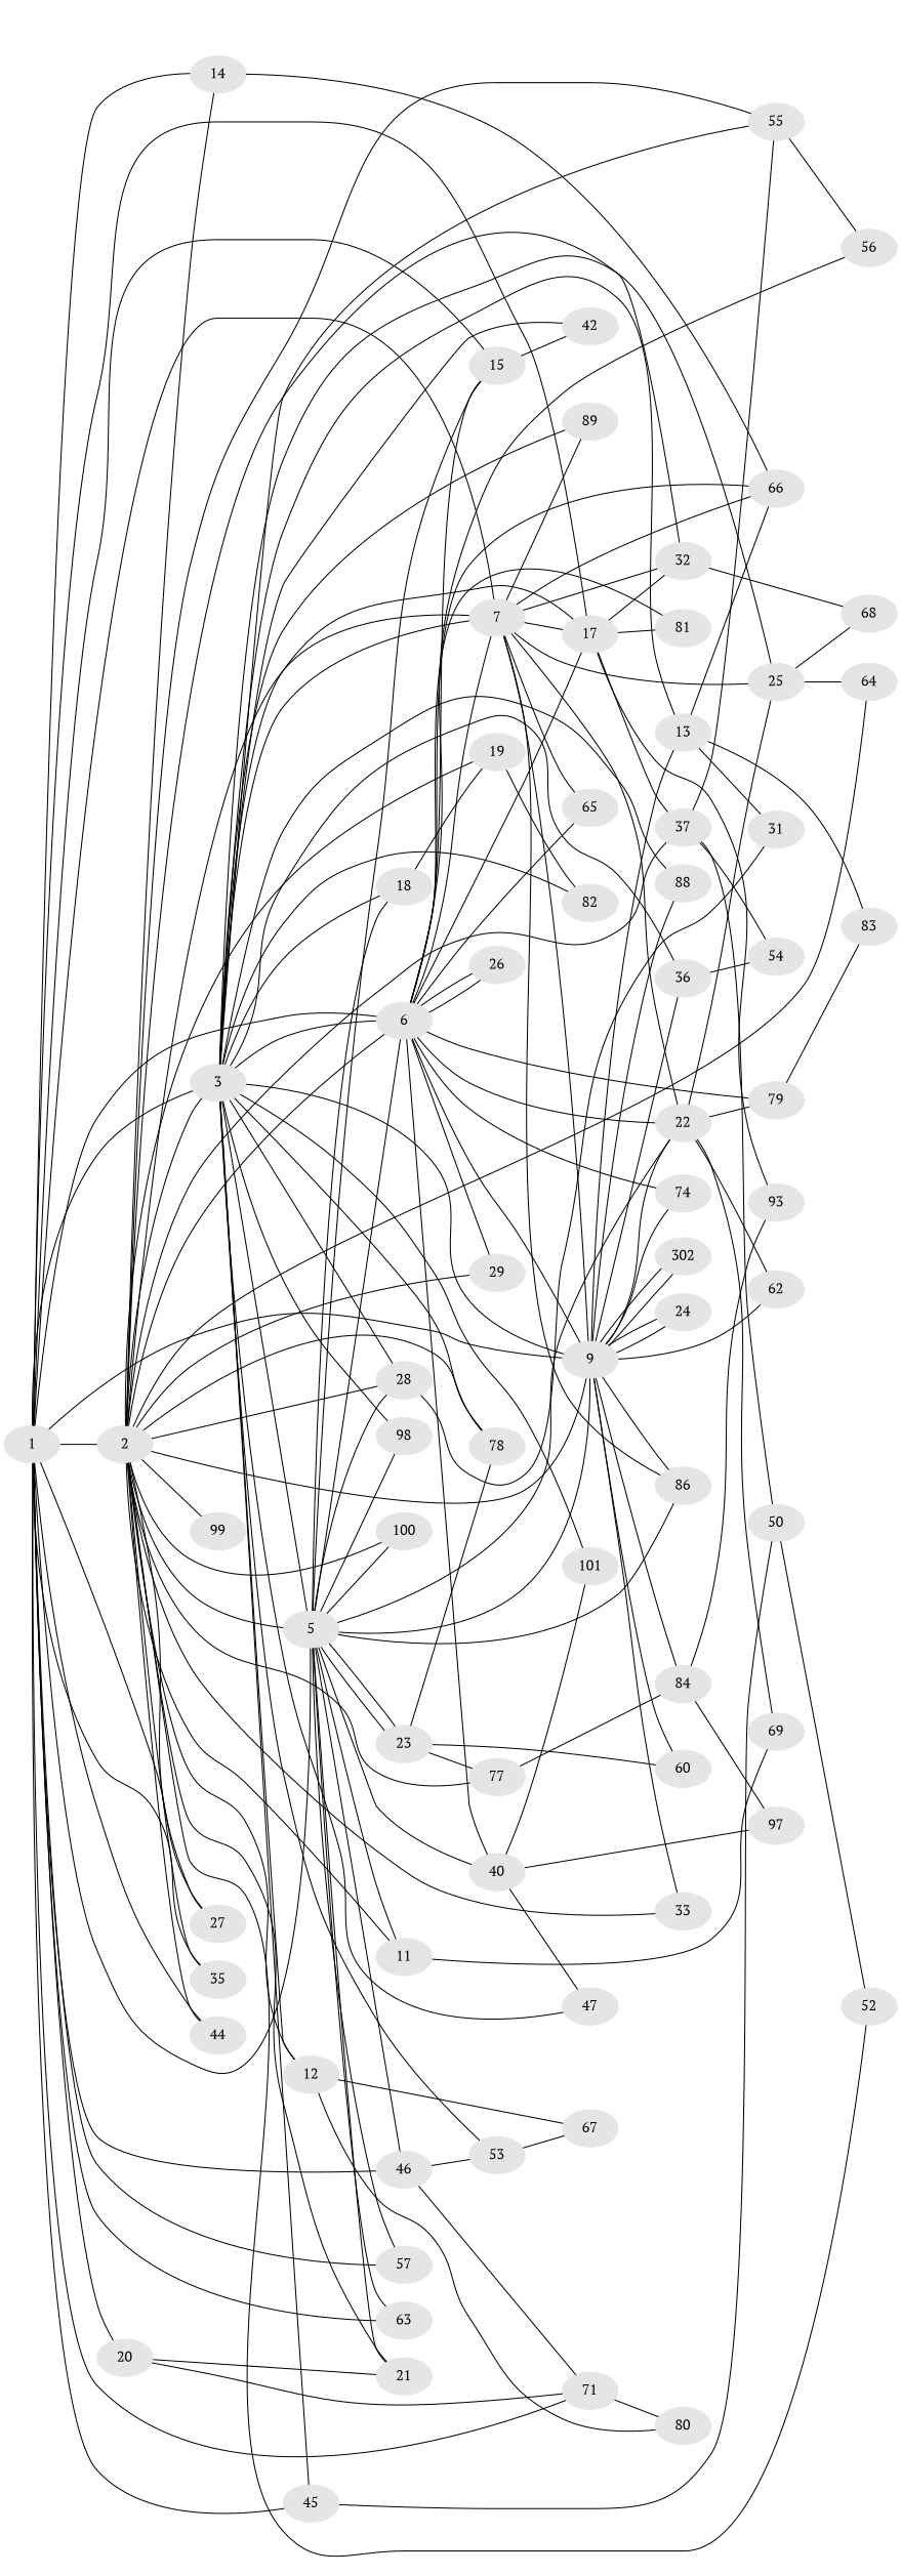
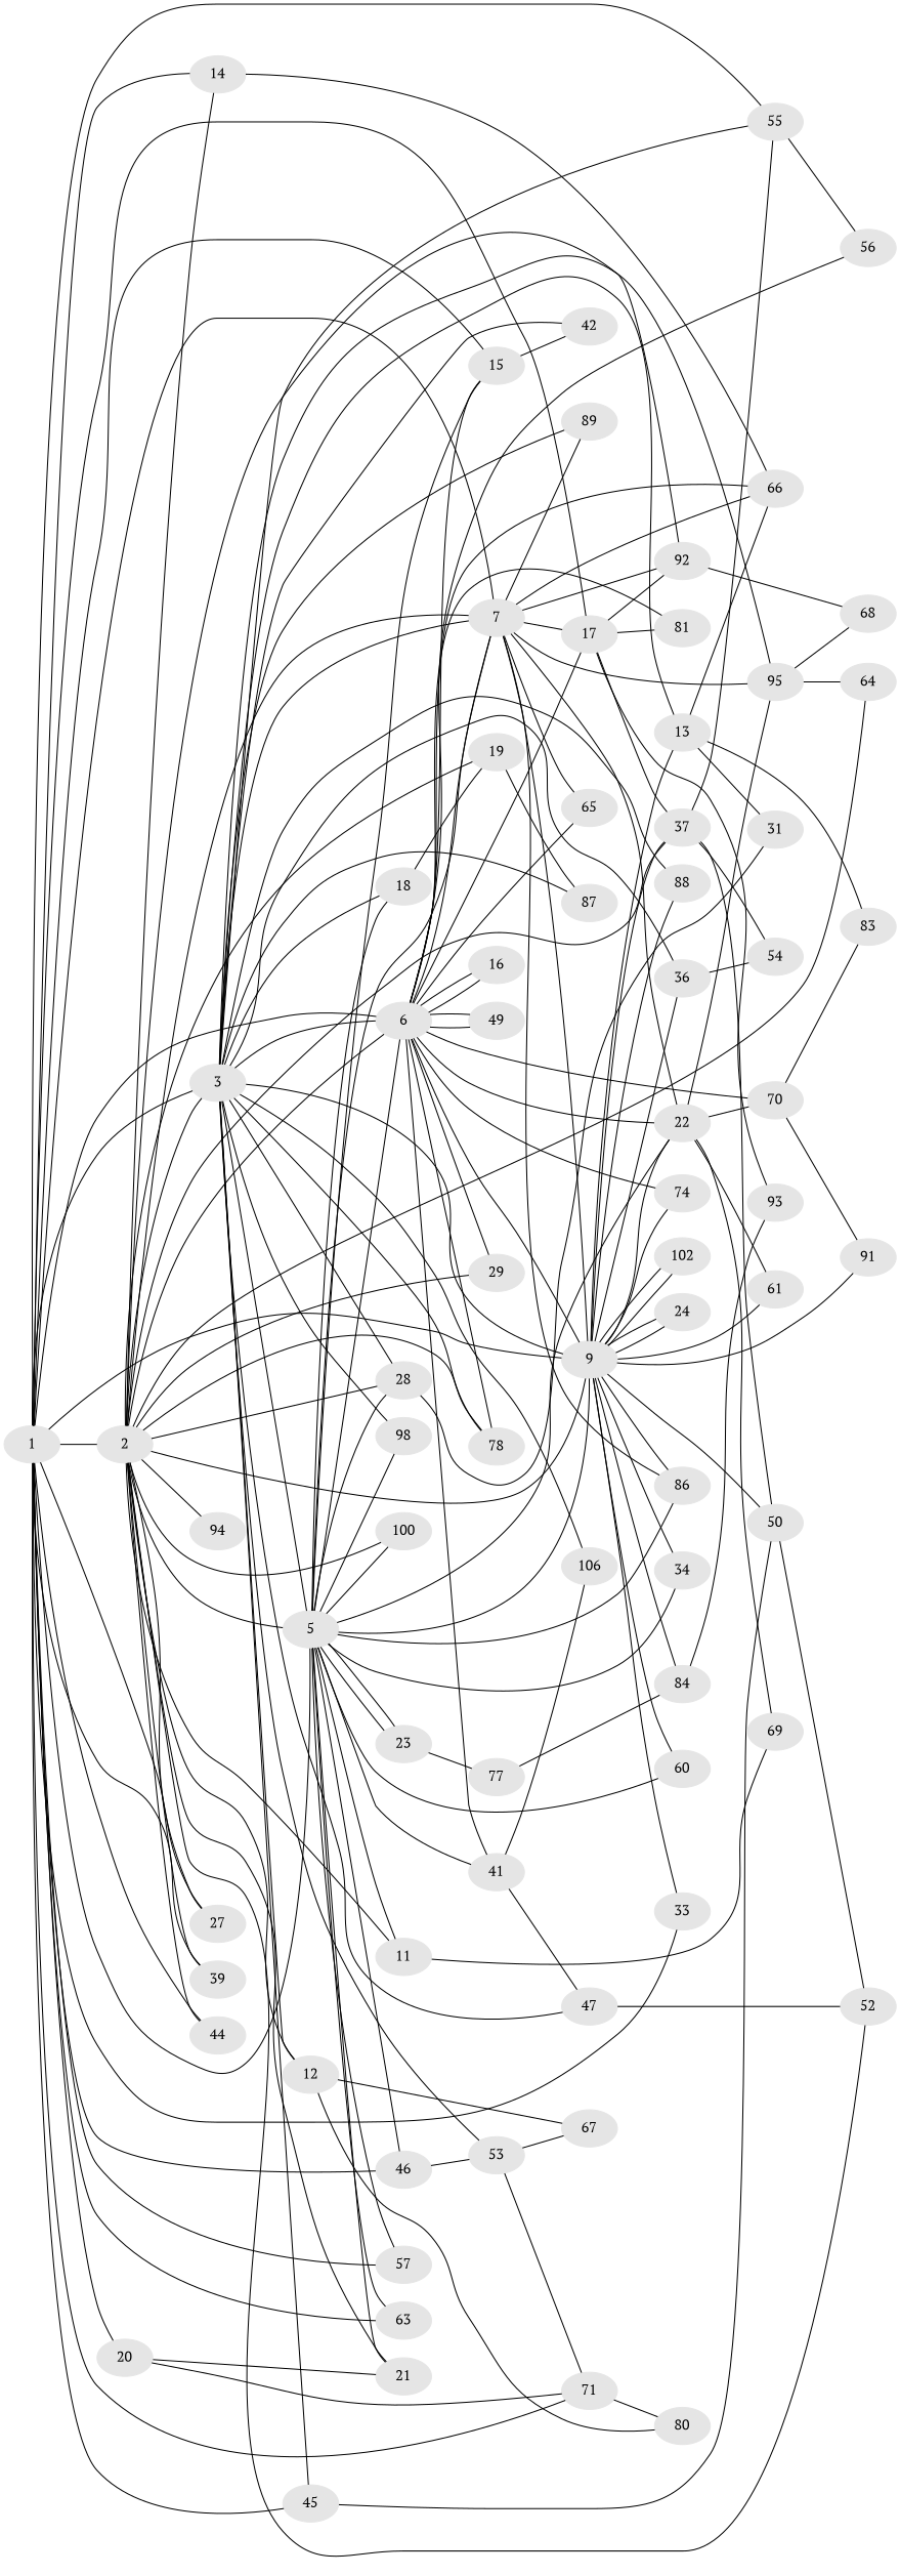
  graph {
    fontname="PT Serif"
    rankdir=LR
    node [color=gray90 fontname="PT Serif" style=filled]
    edge [fontname="PT Serif"]
    1 [super="+8"]
    2 [super="+4"]
    3 [super="+10"]
    5 [super="+26"]
    6 [super="+38"]
    7 [super="+40"]
    9 [super="+73"]
    14
    15
    17 [super="+39"]
    20
    27
    33
-   35
+   35 [label=39]
    44
    45 [super="+90"]
    46 [super="+85"]
    55 [super="+99"]
    57
    63
    71
    11 [super="+75"]
    12
    19
    21 [super="+48"]
    28 [super="+70"]
    29
-   32 [super="+51"]
+   32 [super="+51" label=92]
    37 [super="+43"]
    52
    64 [super="+82"]
    77
    78 [super="+92"]
-   94 [label=99]
+   94
    100
    13 [super="+76"]
    18
-   25 [super="+30"]
+   25 [super="+30" label=95]
    36
    42
    47 [super="+61"]
    53
-   87 [label=82]
+   87
    88
    89
    98
-   101
+   101 [label=106]
    22 [super="+58"]
    23
-   41 [label=40]
+   34
+   41
    60
    86 [super="+96"]
-   16 [label=26]
+   16
+   49
    56
    65
    66 [super="+95"]
    74
-   79
+   79 [label=70]
    81
    24
    50
-   62
+   62 [label=61]
    84
-   102 [label=302]
+   91
+   102
    93
    80
    69
    67
    31
    68
    54
    83
-   97
    1 -- 2 [weight=4]
    1 -- 3 [weight=4]
    1 -- 5 [weight=2]
    1 -- 6 [weight=2]
    1 -- 7 [weight=2]
    1 -- 9 [weight=2]
    1 -- 14
    1 -- 15
    1 -- 17
    1 -- 20 [weight=2]
    1 -- 27
-   2 -- 33
+   1 -- 33
    1 -- 35
    1 -- 44
    1 -- 45
    1 -- 46
-   2 -- 55
+   1 -- 55
    1 -- 57
    1 -- 63
    1 -- 71
    2 -- 3 [weight=4]
    2 -- 5 [weight=2]
    2 -- 6 [weight=2]
    2 -- 7 [weight=2]
    2 -- 9 [weight=3]
    2 -- 14
    2 -- 27
    2 -- 35
    2 -- 44
    2 -- 11 [weight=2]
    2 -- 12
    2 -- 19
    2 -- 21
    2 -- 28
    2 -- 29
    2 -- 32
    2 -- 37
    2 -- 52
    2 -- 64
-   2 -- 77
    2 -- 78
    2 -- 94 [weight=2]
    2 -- 100
    3 -- 5 [weight=2]
    3 -- 6 [weight=2]
    3 -- 7 [weight=2]
    3 -- 9 [weight=2]
-   3 -- 17
    3 -- 45
    3 -- 55
    3 -- 12
    3 -- 28
    3 -- 78
    3 -- 13
    3 -- 18
    3 -- 25
    3 -- 36
    3 -- 42
    3 -- 47
    3 -- 53
    3 -- 87
    3 -- 88
    3 -- 89
    3 -- 98
    3 -- 101
    5 -- 6
+   5 -- 7
    5 -- 9
    5 -- 15
    5 -- 46
    5 -- 57
    5 -- 63
    5 -- 11
    5 -- 21
    5 -- 28
    5 -- 100
    5 -- 18
    5 -- 98
    5 -- 22
    5 -- 23
    5 -- 23
+   5 -- 34
    5 -- 41
-   23 -- 60
+   5 -- 60
    5 -- 86
    6 -- 7
    6 -- 9
    6 -- 15
    6 -- 17
    6 -- 29
-   23 -- 78
+   6 -- 78
    6 -- 22
    6 -- 41
    6 -- 16
    6 -- 16
+   6 -- 49
+   6 -- 49
    6 -- 56
    6 -- 65
    6 -- 66
    6 -- 74
    6 -- 79
    6 -- 81
    7 -- 9
    7 -- 17
    7 -- 32
    7 -- 25
    7 -- 89
    7 -- 22
    7 -- 86
    7 -- 65
    7 -- 66
    9 -- 33
+   9 -- 37
    9 -- 13
    9 -- 36
    9 -- 88
    9 -- 22
+   9 -- 34
    9 -- 60
    9 -- 86
    9 -- 74
    9 -- 24
    9 -- 24
+   9 -- 50
    9 -- 62
    9 -- 84
+   9 -- 91
    9 -- 102
    9 -- 102
    14 -- 66
    15 -- 42
    17 -- 32
    17 -- 37
    17 -- 81
    17 -- 93
    20 -- 71
    20 -- 21
    45 -- 50
-   46 -- 71
+   53 -- 71
    46 -- 53
    55 -- 56
    71 -- 80
    11 -- 69
    12 -- 80
    12 -- 67
    19 -- 87
    28 -- 31
    32 -- 68
    37 -- 55
    37 -- 50
    37 -- 54
    77 -- 84
    13 -- 66
    13 -- 31
    13 -- 83
    18 -- 19
    25 -- 64 [weight=2]
    25 -- 68
    36 -- 54
+   47 -- 52
    53 -- 67
    22 -- 25
    22 -- 79
    22 -- 62
    22 -- 69
    23 -- 77
    41 -- 47
    41 -- 101
-   41 -- 97
+   79 -- 91
    79 -- 83
    50 -- 52
    84 -- 93
-   84 -- 97
  }
